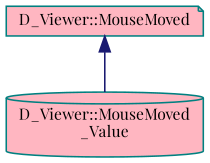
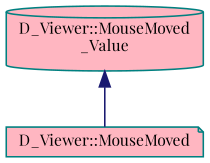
  digraph {
    rankdir=TB
    fontname="Playfair Display"
    node [color=teal fillcolor=lightpink fontname="Playfair Display" fontsize=10 style=filled]
    n1 [fontcolor=black height=0.2 label="D_Viewer::MouseMoved\l_Value" shape=cylinder width=0.4]
    n2 [height=0.2 label="D_Viewer::MouseMoved" shape=note width=0.4]
-   n2 -> n1 [color=midnightblue dir=back fontname="Playfair Display" fontsize=10 labelfontname=Helvetica labelfontsize=10 style=solid]
+   n1 -> n2 [color=midnightblue dir=back fontname="Playfair Display" fontsize=10 labelfontname=Helvetica labelfontsize=10 style=solid]
  }
